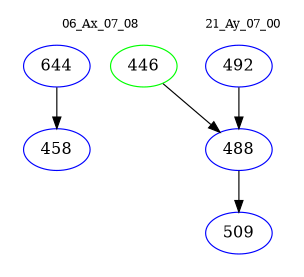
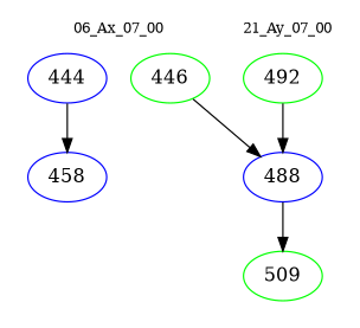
  digraph {
    node [color=blue]
    edge [color=black]
    n1 [color=green label=446]
-   n2 [label=644]
+   n2 [label=444]
    n3 [label=458]
-   n4 [label=492]
+   n4 [color=green label=492]
    n5 [label=488]
-   n6 [label=509]
+   n6 [color=green label=509]
    subgraph cluster_1 {
      color=white
      fontsize=10
-     label="06_Ax_07_08"
+     label="06_Ax_07_00"
      n1
      n2
      n3
    }
    subgraph cluster_2 {
      color=white
      fontsize=10
      label="21_Ay_07_00"
      n4
      n5
      n6
    }
    n1 -> n5
    n2 -> n3
    n4 -> n5
    n5 -> n6
  }
